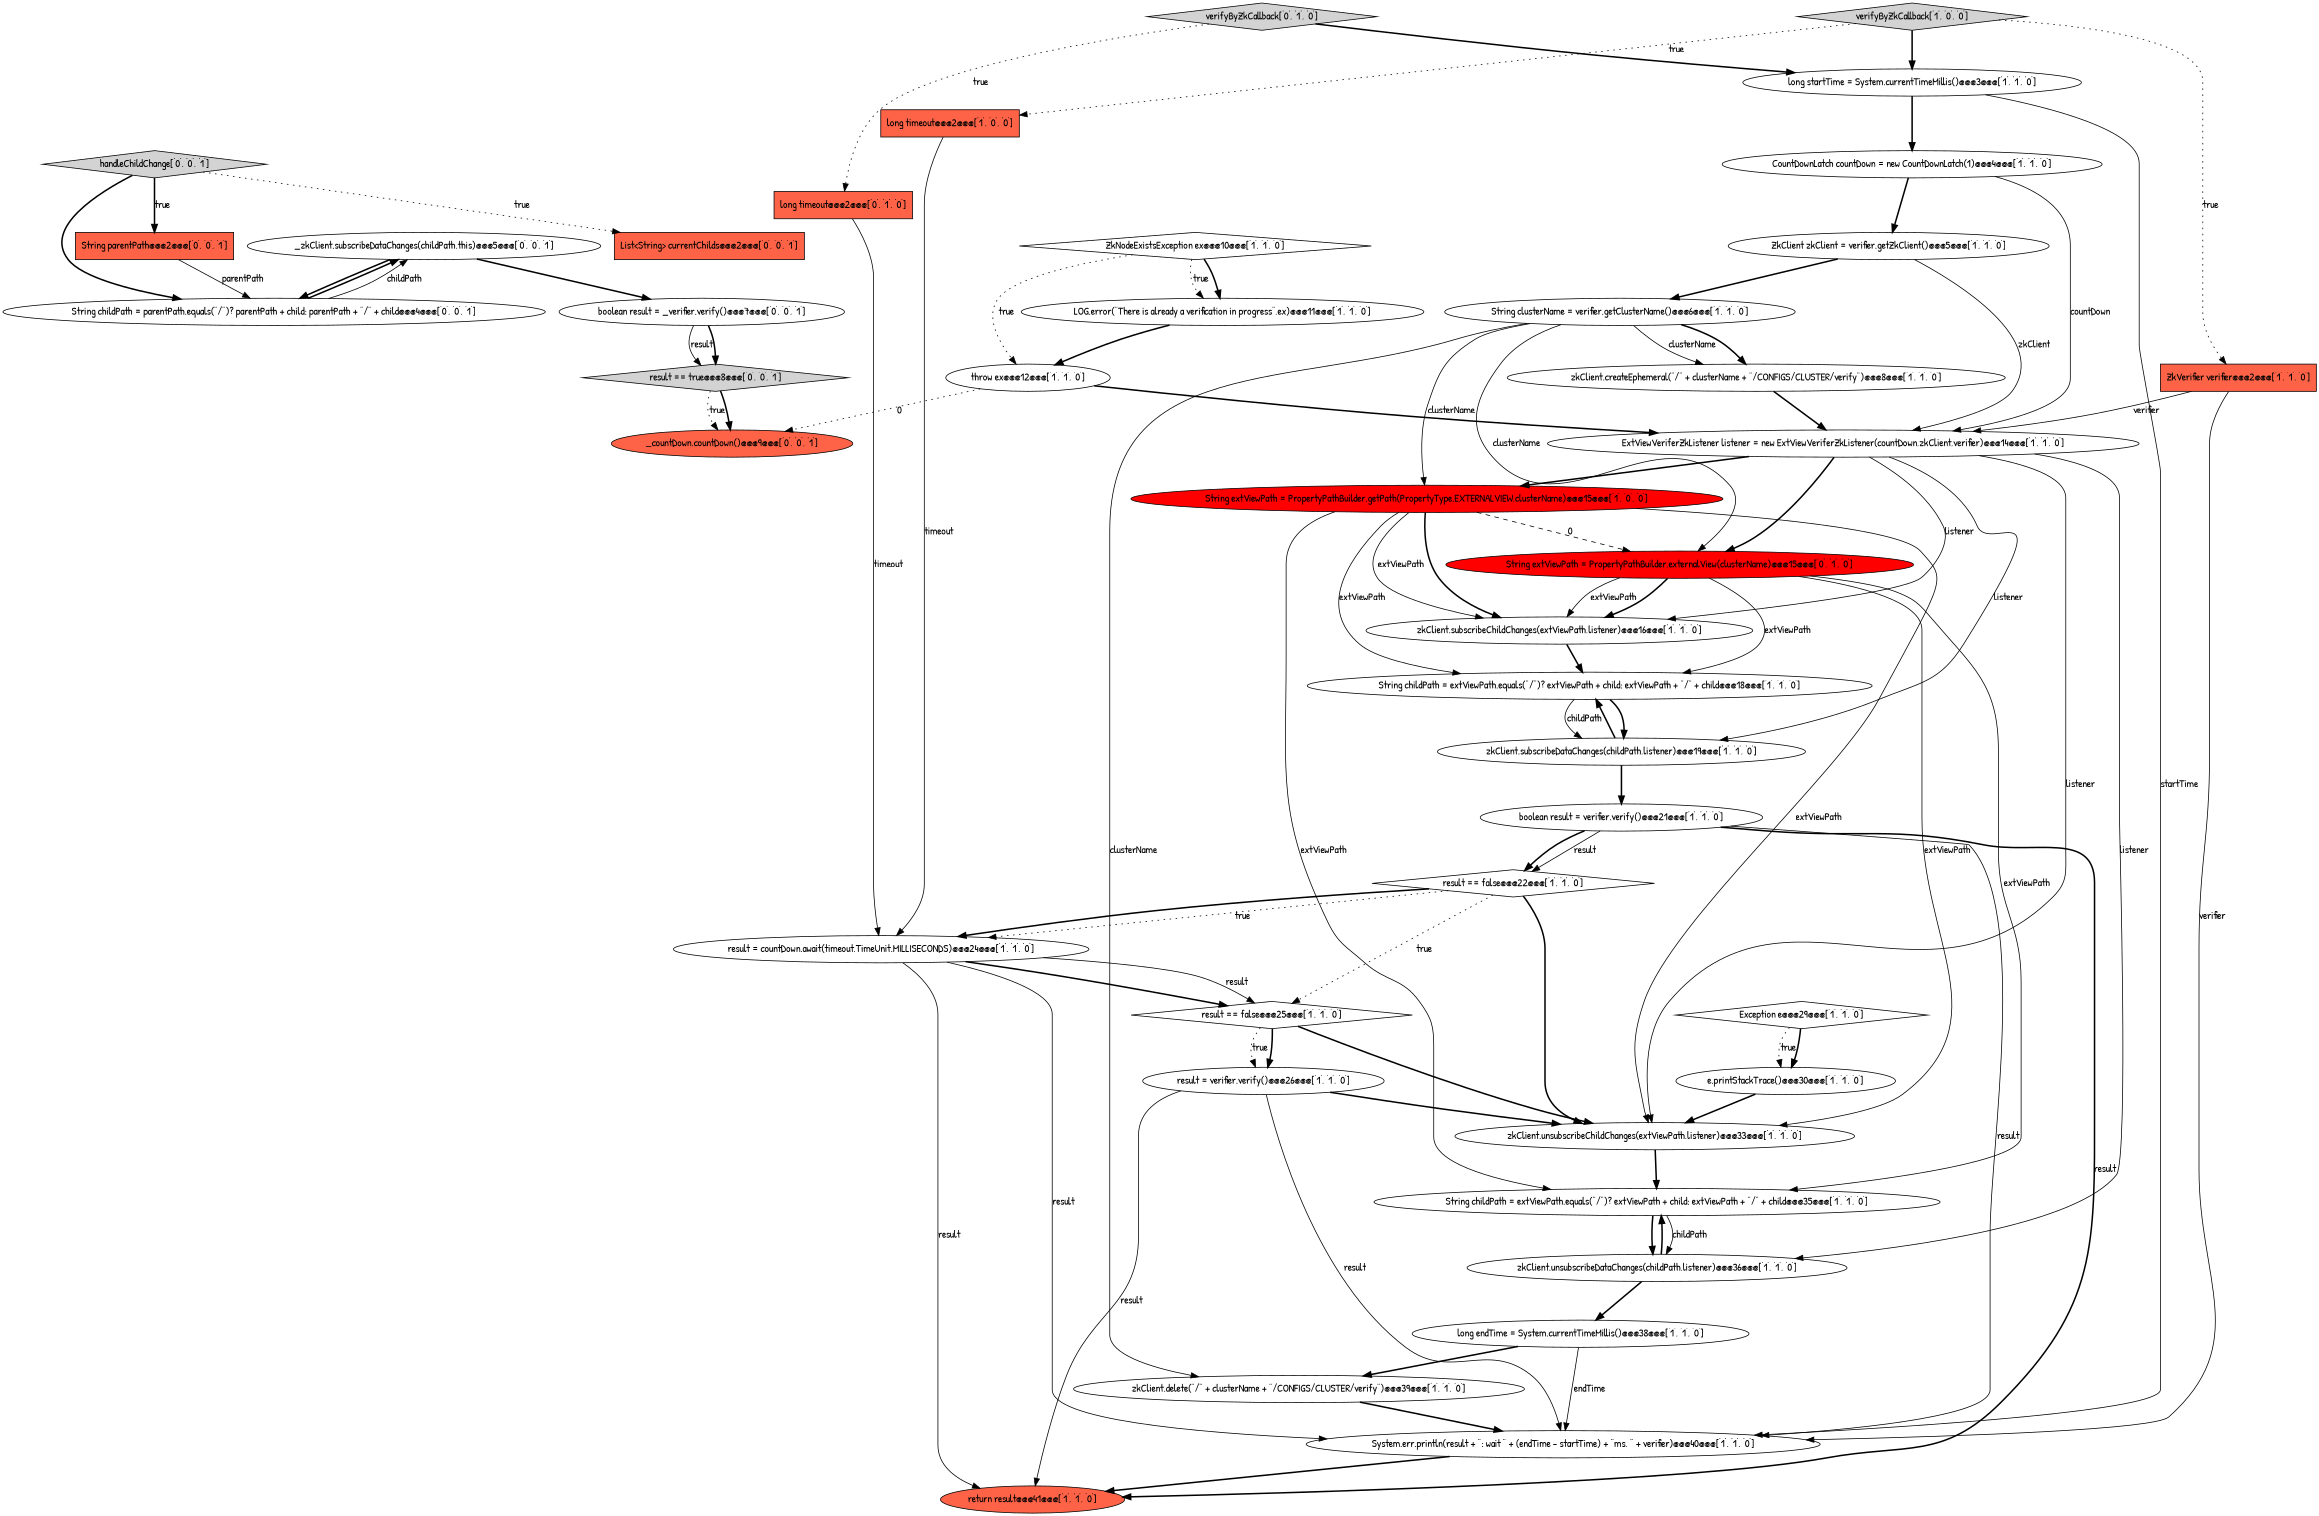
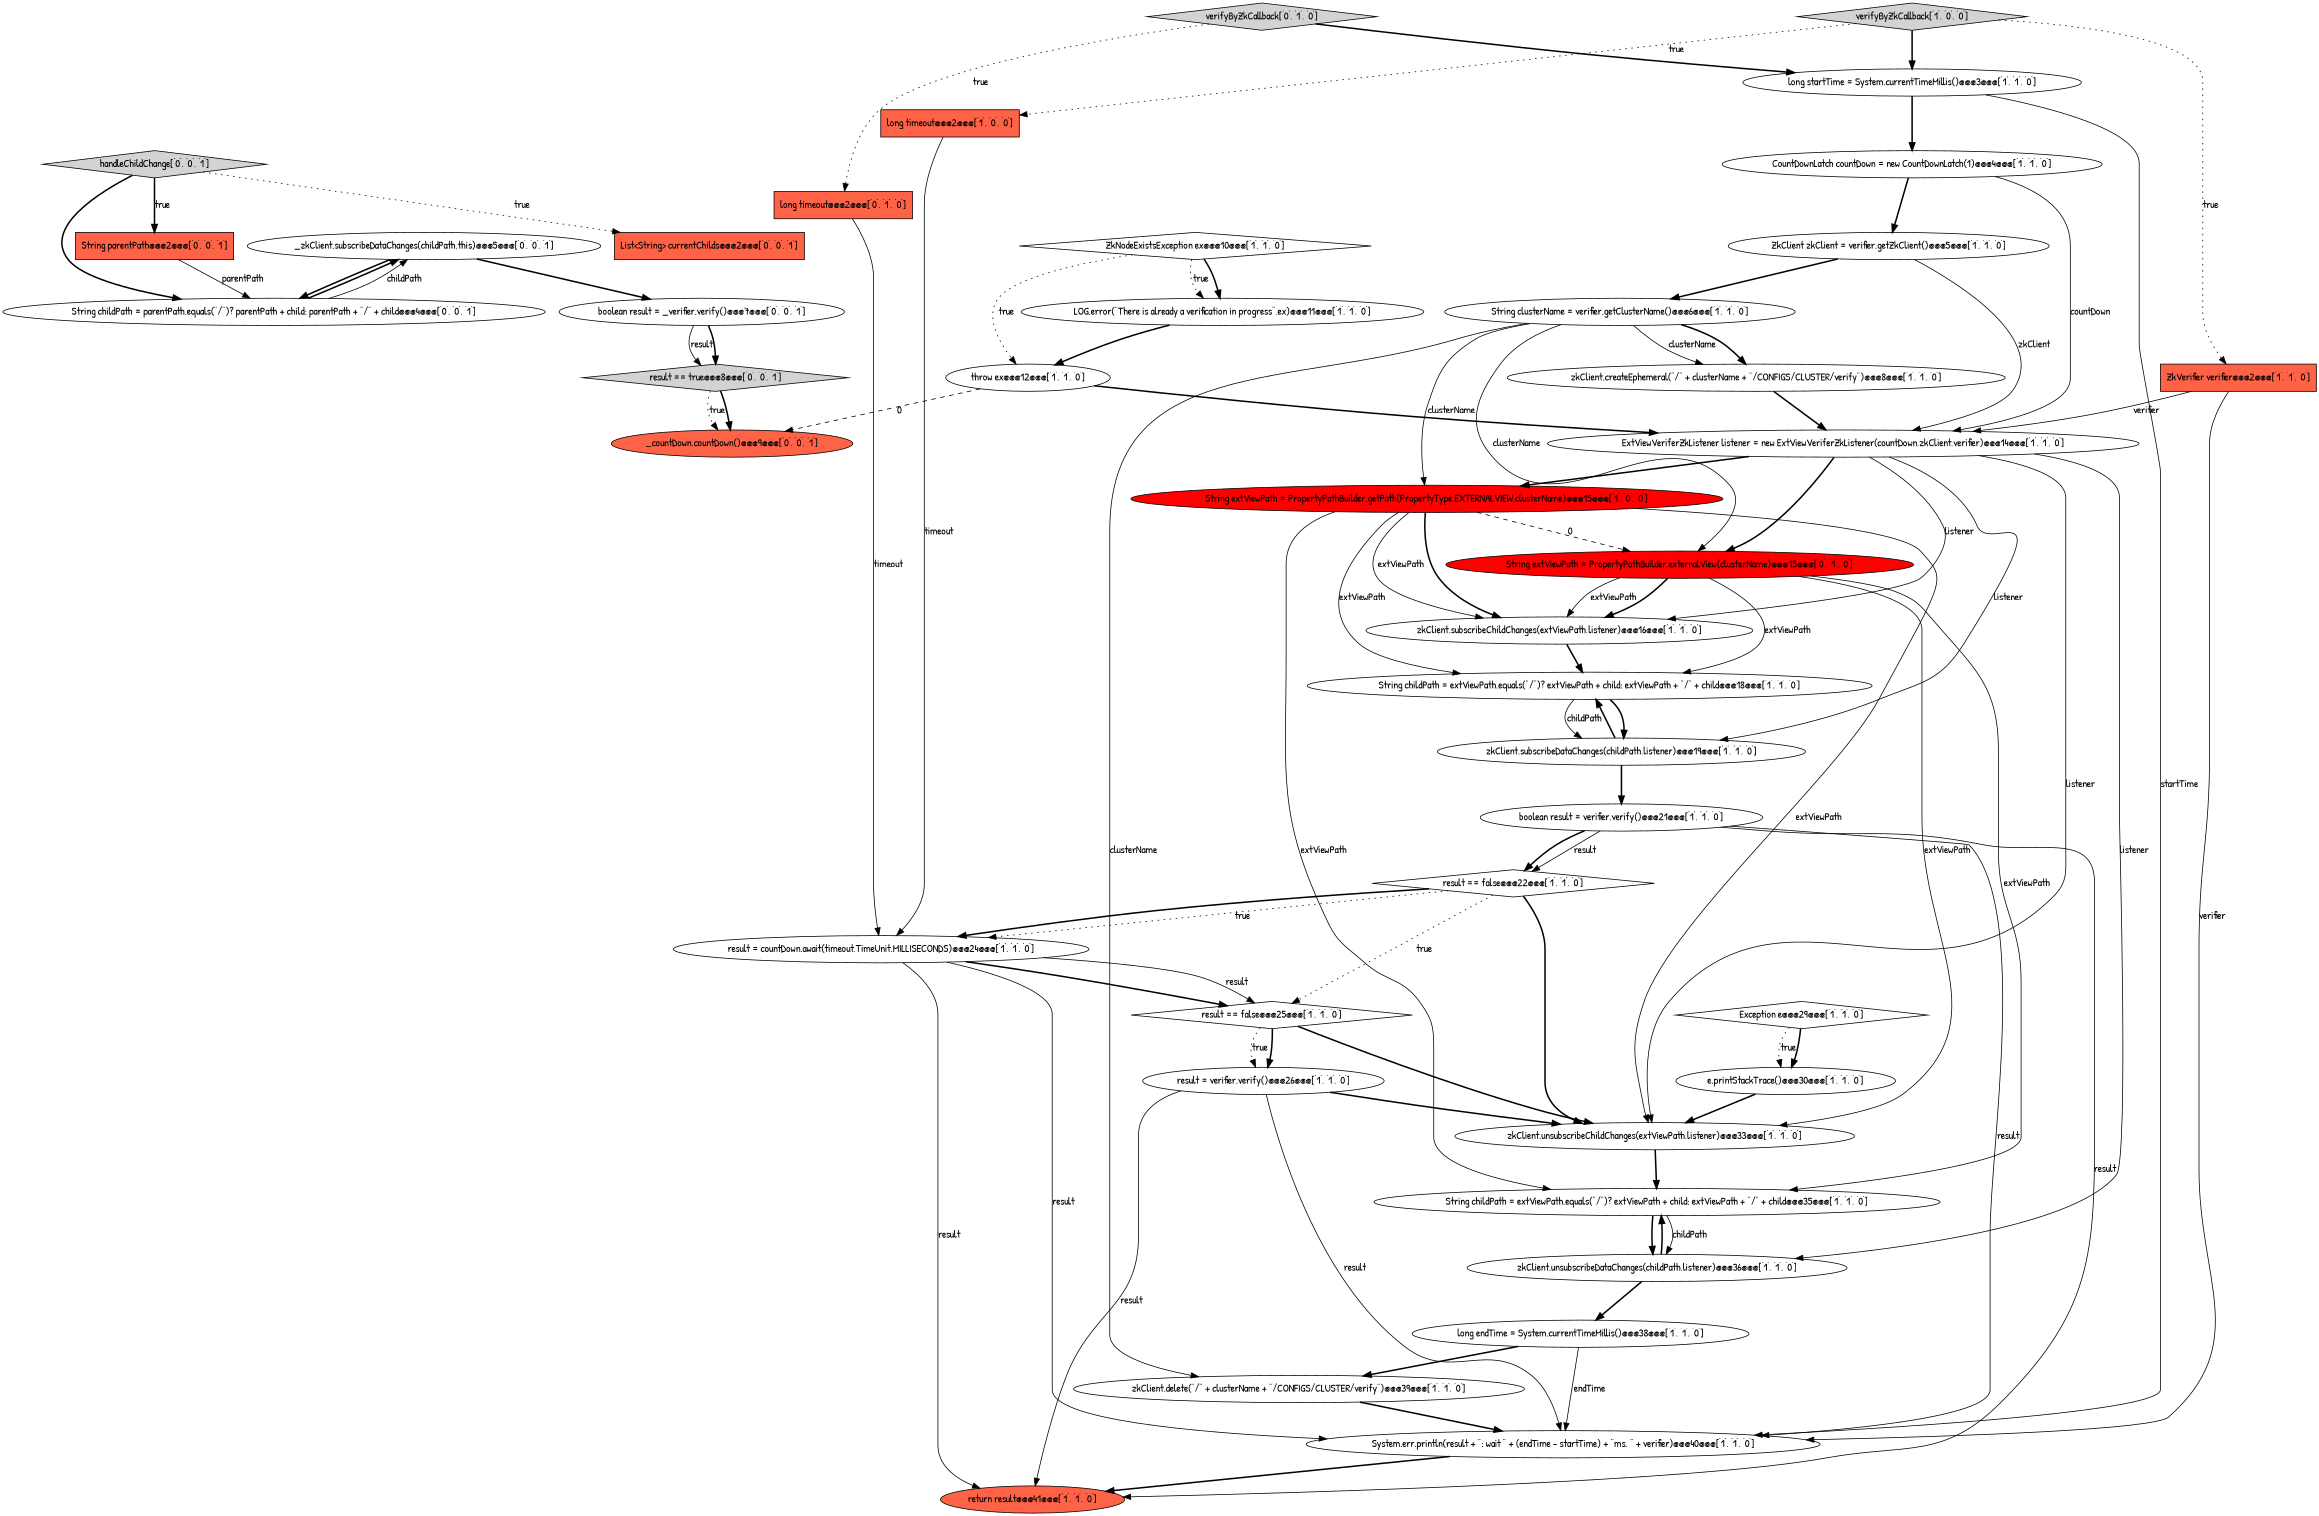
  digraph {
    fontname="Patrick Hand"
    node [fillcolor=white fontname="Patrick Hand" shape=ellipse style=filled]
    edge [fontname="Patrick Hand" style=bold]
    n1 [fillcolor=tomato label="long timeout@@@2@@@['1', '0', '0']" shape=box]
    n2 [label="result = countDown.await(timeout,TimeUnit.MILLISECONDS)@@@24@@@['1', '1', '0']"]
    n3 [fillcolor=tomato label="return result@@@41@@@['1', '1', '0']"]
    n4 [label="System.err.println(result + \": wait \" + (endTime - startTime) + \"ms, \" + verifier)@@@40@@@['1', '1', '0']"]
    n5 [label="result == false@@@25@@@['1', '1', '0']" shape=diamond]
    n6 [label="ZkNodeExistsException ex@@@10@@@['1', '1', '0']" shape=diamond]
    n7 [label="throw ex@@@12@@@['1', '1', '0']"]
    n8 [label="LOG.error(\"There is already a verification in progress\",ex)@@@11@@@['1', '1', '0']"]
    n9 [label="ExtViewVeriferZkListener listener = new ExtViewVeriferZkListener(countDown,zkClient,verifier)@@@14@@@['1', '1', '0']"]
    n10 [fillcolor=tomato label="_countDown.countDown()@@@9@@@['0', '0', '1']"]
    n11 [fillcolor=lightgray label="verifyByZkCallback['0', '1', '0']" shape=diamond]
    n12 [fillcolor=tomato label="long timeout@@@2@@@['0', '1', '0']" shape=box]
    n13 [label="long startTime = System.currentTimeMillis()@@@3@@@['1', '1', '0']"]
    n14 [label="CountDownLatch countDown = new CountDownLatch(1)@@@4@@@['1', '1', '0']"]
    n15 [fillcolor=tomato label="ZkVerifier verifier@@@2@@@['1', '1', '0']" shape=box]
    n16 [fillcolor=red label="String extViewPath = PropertyPathBuilder.getPath(PropertyType.EXTERNALVIEW,clusterName)@@@15@@@['1', '0', '0']"]
    n17 [label="String childPath = extViewPath.equals(\"/\")? extViewPath + child: extViewPath + \"/\" + child@@@35@@@['1', '1', '0']"]
    n18 [label="zkClient.subscribeChildChanges(extViewPath,listener)@@@16@@@['1', '1', '0']"]
    n19 [label="String childPath = extViewPath.equals(\"/\")? extViewPath + child: extViewPath + \"/\" + child@@@18@@@['1', '1', '0']"]
    n20 [label="zkClient.unsubscribeChildChanges(extViewPath,listener)@@@33@@@['1', '1', '0']"]
    n21 [fillcolor=red label="String extViewPath = PropertyPathBuilder.externalView(clusterName)@@@15@@@['0', '1', '0']"]
    n22 [label="zkClient.unsubscribeDataChanges(childPath,listener)@@@36@@@['1', '1', '0']"]
    n23 [label="zkClient.subscribeDataChanges(childPath,listener)@@@19@@@['1', '1', '0']"]
    n24 [label="zkClient.delete(\"/\" + clusterName + \"/CONFIGS/CLUSTER/verify\")@@@39@@@['1', '1', '0']"]
    n25 [label="ZkClient zkClient = verifier.getZkClient()@@@5@@@['1', '1', '0']"]
    n26 [label="String clusterName = verifier.getClusterName()@@@6@@@['1', '1', '0']"]
    n27 [label="zkClient.createEphemeral(\"/\" + clusterName + \"/CONFIGS/CLUSTER/verify\")@@@8@@@['1', '1', '0']"]
    n28 [label="long endTime = System.currentTimeMillis()@@@38@@@['1', '1', '0']"]
    n29 [label="boolean result = _verifier.verify()@@@7@@@['0', '0', '1']"]
    n30 [fillcolor=lightgray label="result == true@@@8@@@['0', '0', '1']" shape=diamond]
    n31 [label="boolean result = verifier.verify()@@@21@@@['1', '1', '0']"]
    n32 [label="result == false@@@22@@@['1', '1', '0']" shape=diamond]
    n33 [label="_zkClient.subscribeDataChanges(childPath,this)@@@5@@@['0', '0', '1']"]
    n34 [label="String childPath = parentPath.equals(\"/\")? parentPath + child: parentPath + \"/\" + child@@@4@@@['0', '0', '1']"]
    n35 [label="e.printStackTrace()@@@30@@@['1', '1', '0']"]
    n36 [fillcolor=lightgray label="verifyByZkCallback['1', '0', '0']" shape=diamond]
    n37 [label="result = verifier.verify()@@@26@@@['1', '1', '0']"]
    n38 [fillcolor=lightgray label="handleChildChange['0', '0', '1']" shape=diamond]
    n39 [fillcolor=tomato label="String parentPath@@@2@@@['0', '0', '1']" shape=box]
    n40 [fillcolor=tomato label="List<String> currentChilds@@@2@@@['0', '0', '1']" shape=box]
    n41 [label="Exception e@@@29@@@['1', '1', '0']" shape=diamond]
    n1 -> n2 [label=timeout style=solid]
    n2 -> n3 [label=result style=solid]
    n2 -> n4 [label=result style=solid]
    n2 -> n5 [label=result style=solid]
    n2 -> n5
    n4 -> n3
    n5 -> n20
    n5 -> n37
    n5 -> n37 [label=true style=dotted]
    n6 -> n7 [label=true style=dotted]
    n6 -> n8
    n6 -> n8 [label=true style=dotted]
    n7 -> n9
-   n7 -> n10 [label=0 style=dotted]
+   n7 -> n10 [label=0 style=dashed]
    n8 -> n7
    n9 -> n16
    n9 -> n18 [label=listener style=solid]
    n9 -> n20 [label=listener style=solid]
    n9 -> n21
    n9 -> n22 [label=listener style=solid]
    n9 -> n23 [label=listener style=solid]
    n11 -> n12 [label=true style=dotted]
    n11 -> n13
    n12 -> n2 [label=timeout style=solid]
    n13 -> n4 [label=startTime style=solid]
    n13 -> n14
    n14 -> n9 [label=countDown style=solid]
    n14 -> n25
    n15 -> n4 [label=verifier style=solid]
    n15 -> n9 [label=verifier style=solid]
    n16 -> n17 [label=extViewPath style=solid]
    n16 -> n18
    n16 -> n18 [label=extViewPath style=solid]
    n16 -> n19 [label=extViewPath style=solid]
    n16 -> n20 [label=extViewPath style=solid]
    n16 -> n21 [label=0 style=dashed]
    n17 -> n22 [label=childPath style=solid]
    n17 -> n22
    n18 -> n19
    n19 -> n23
    n19 -> n23 [label=childPath style=solid]
    n20 -> n17
    n21 -> n17 [label=extViewPath style=solid]
    n21 -> n18 [label=extViewPath style=solid]
    n21 -> n18
    n21 -> n19 [label=extViewPath style=solid]
    n21 -> n20 [label=extViewPath style=solid]
    n22 -> n17
    n22 -> n28
    n23 -> n19
    n23 -> n31
    n24 -> n4
    n25 -> n9 [label=zkClient style=solid]
    n25 -> n26
    n26 -> n16 [label=clusterName style=solid]
    n26 -> n21 [label=clusterName style=solid]
    n26 -> n24 [label=clusterName style=solid]
    n26 -> n27 [label=clusterName style=solid]
    n26 -> n27
    n27 -> n9
    n28 -> n4 [label=endTime style=solid]
    n28 -> n24
    n29 -> n30 [label=result style=solid]
    n29 -> n30
    n30 -> n10 [label=true style=dotted]
    n30 -> n10
-   n31 -> n3 [label=result]
+   n31 -> n3 [label=result style=solid]
    n31 -> n4 [label=result style=solid]
    n31 -> n32
    n31 -> n32 [label=result style=solid]
    n32 -> n2 [label=true style=dotted]
    n32 -> n2
    n32 -> n5 [label=true style=dotted]
    n32 -> n20
    n33 -> n29
    n33 -> n34
    n34 -> n33 [label=childPath style=solid]
    n34 -> n33
    n35 -> n20
    n36 -> n1 [label=true style=dotted]
    n36 -> n13
    n36 -> n15 [label=true style=dotted]
    n37 -> n3 [label=result style=solid]
    n37 -> n4 [label=result style=solid]
    n37 -> n20
    n38 -> n34
    n38 -> n39 [label=true]
    n38 -> n40 [label=true style=dotted]
    n39 -> n34 [label=parentPath style=solid]
    n41 -> n35 [label=true style=dotted]
    n41 -> n35
  }
